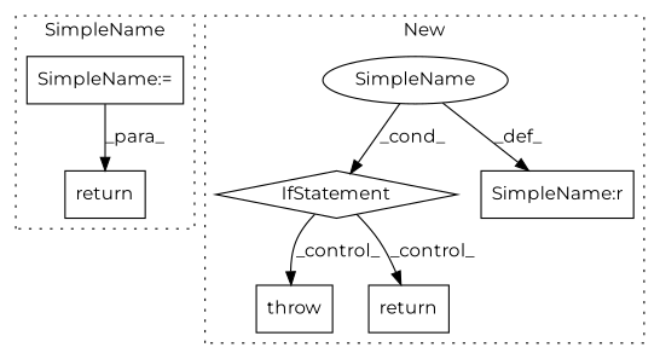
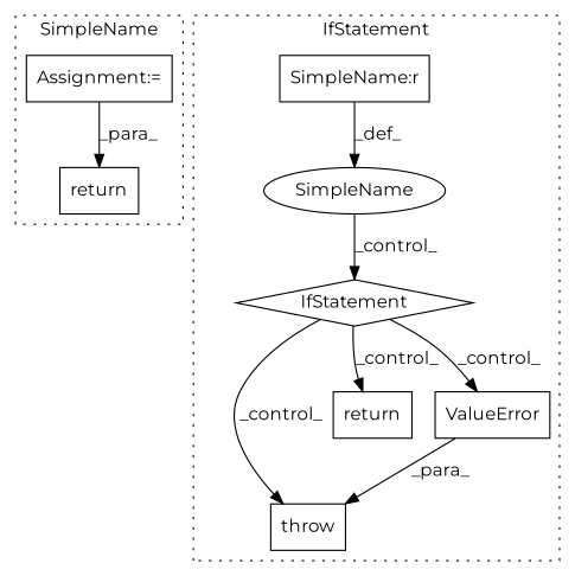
  digraph {
    fontname=Montserrat
    node [a=41 fontname=Montserrat l=7 shape=box]
    edge [fontname=Montserrat]
    n1 [label=return s=907]
-   n2 [a=7 l=1 label="SimpleName:=" s=893]
+   n2 [a=7 l=1 label="Assignment:=" s=893]
    n3 [a=53 l=6 label=throw s=3308]
    n4 [a=25 l="4,2" label=IfStatement s="2686,2731" shape=diamond]
    n5 [a=42 label=SimpleName shape=ellipse l=""]
    n6 [label=return s=3231]
+   n7 [a=32 l="11,1" label=ValueError s="3314,3396"]
    n8 [a=27 l=4 label="SimpleName:r" s=2722]
    subgraph cluster_1 {
      label=SimpleName
      style=dotted
      n1
      n2
    }
    subgraph cluster_2 {
-     label=New
+     label=IfStatement
      style=dotted
      n3
      n4
      n5
      n6
+     n7
      n8
    }
    n2 -> n1 [label=_para_]
    n4 -> n3 [label=_control_]
    n4 -> n6 [label=_control_]
-   n5 -> n4 [label=_cond_]
-   n5 -> n8 [label=_def_]
+   n4 -> n7 [label=_control_]
+   n5 -> n4 [label=_control_]
+   n7 -> n3 [label=_para_]
+   n8 -> n5 [label=_def_]
  }
